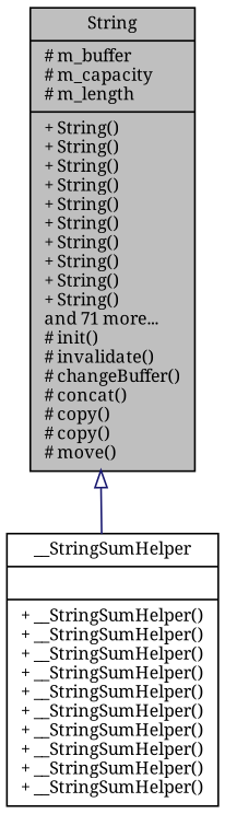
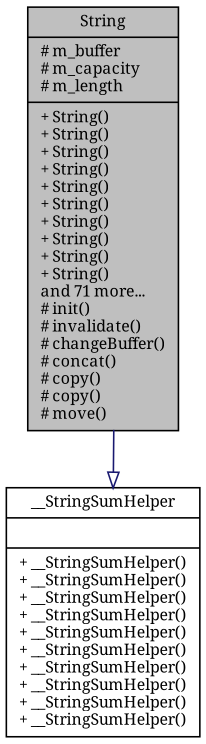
  digraph {
    fontname="Noto Serif"
    node [color=black fontname="Noto Serif" fontsize=10 shape=record style=filled]
    n1 [fillcolor=grey75 fontcolor=black height=0.2 label="{String\n|# m_buffer\l# m_capacity\l# m_length\l|+ String()\l+ String()\l+ String()\l+ String()\l+ String()\l+ String()\l+ String()\l+ String()\l+ String()\l+ String()\land 71 more...\l# init()\l# invalidate()\l# changeBuffer()\l# concat()\l# copy()\l# copy()\l# move()\l}" width=0.4]
    n2 [fillcolor=white height=0.2 label="{__StringSumHelper\n||+ __StringSumHelper()\l+ __StringSumHelper()\l+ __StringSumHelper()\l+ __StringSumHelper()\l+ __StringSumHelper()\l+ __StringSumHelper()\l+ __StringSumHelper()\l+ __StringSumHelper()\l+ __StringSumHelper()\l+ __StringSumHelper()\l}" width=0.4]
-   n1 -> n2 [arrowtail=onormal color=midnightblue dir=back fontname="Noto Serif" fontsize=10 labelfontname=Helvetica labelfontsize=10 style=solid]
+   n2 -> n1 [arrowtail=onormal color=midnightblue dir=back fontname="Noto Serif" fontsize=10 labelfontname=Helvetica labelfontsize=10 style=solid]
  }
